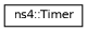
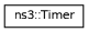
  digraph {
    rankdir=LR
-   n1 [color=black fillcolor=white fontname=Helvetica fontsize=10 height=0.2 label="ns4::Timer" shape=record style=filled width=0.4]
+   n1 [color=black fillcolor=white fontname=Helvetica fontsize=10 height=0.2 label="ns3::Timer" shape=record style=filled width=0.4]
  }
